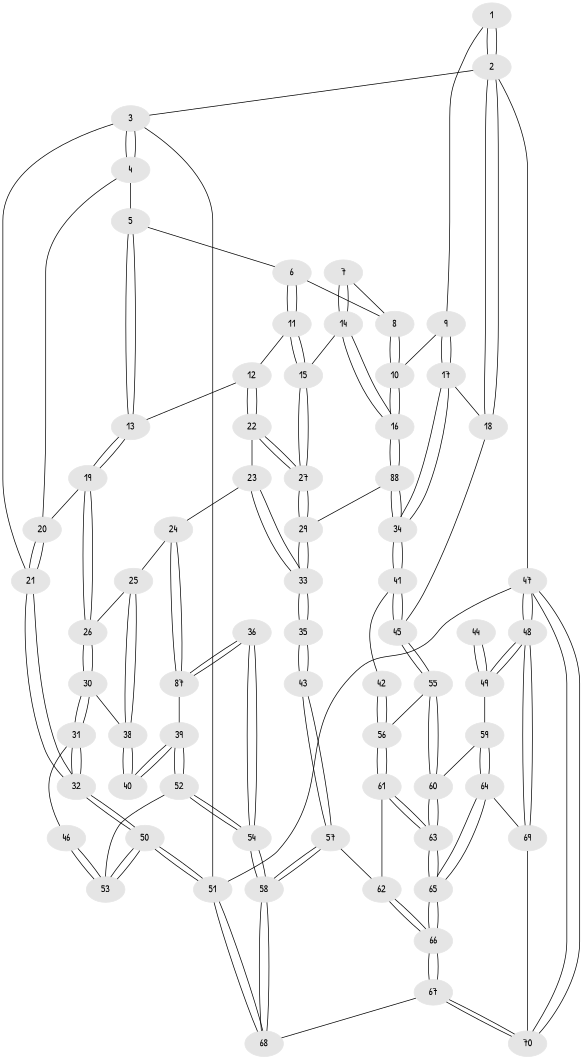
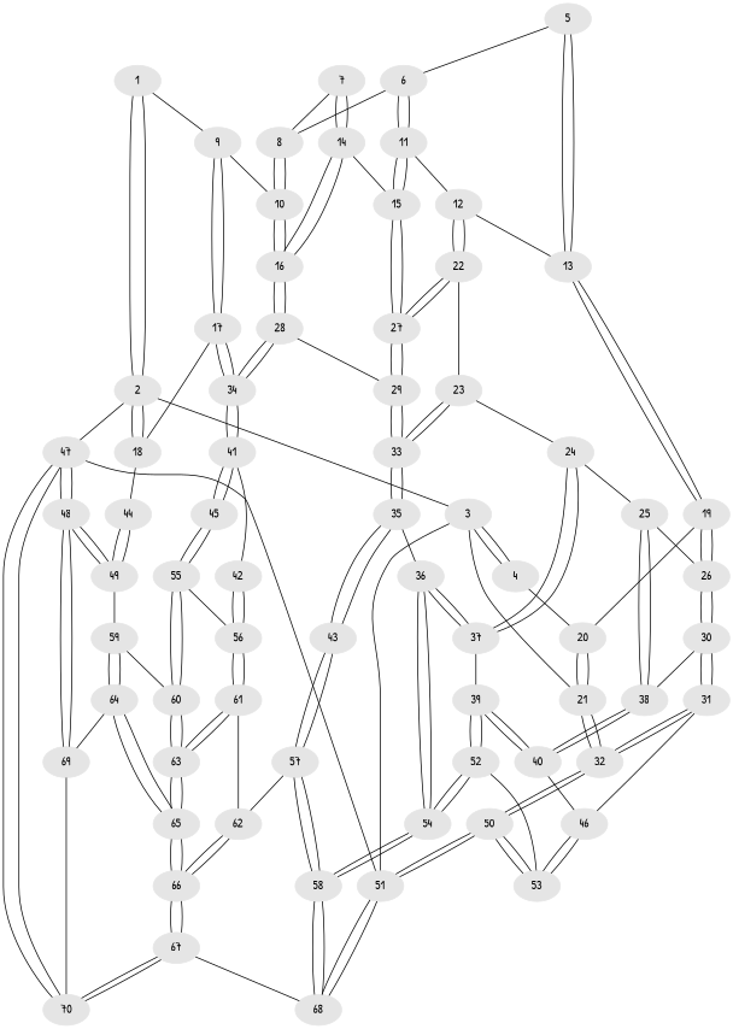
  graph {
    fontname="Patrick Hand"
    node [color=gray90 fontname="Patrick Hand" style=filled]
    edge [fontname="Patrick Hand"]
    1
    2
    9
    3
    18
    47
    10
    17
    4
    21
    51
    44
    48
    70
    5
    20
    32
    68
    6
    13
    11
    8
    19
    7
    14
    12
    15
    16
    34
-   28 [label=88]
+   28
    22
    27
    23
    26
    29
    41
    49
    30
    50
    24
    33
    25
-   37 [label=87]
+   37
    35
    38
    39
    40
    31
    46
    53
    36
    43
    42
    45
    54
    57
    58
    52
    56
    55
    61
    62
    59
    60
    69
    64
    63
    66
    65
    67
    1 -- 2
    1 -- 2
    1 -- 9
    2 -- 3
    2 -- 18
    2 -- 18
    2 -- 47
    9 -- 10
    9 -- 17
    9 -- 17
    3 -- 4
    3 -- 4
    3 -- 21
    3 -- 51
-   18 -- 45
+   18 -- 44
    47 -- 51
    47 -- 48
    47 -- 48
    47 -- 70
    47 -- 70
    10 -- 16
    10 -- 16
    17 -- 18
    17 -- 34
    17 -- 34
-   4 -- 5
    4 -- 20
    21 -- 32
    21 -- 32
    51 -- 68
    51 -- 68
    44 -- 49
    44 -- 49
    48 -- 49
    48 -- 49
    48 -- 69
    48 -- 69
    5 -- 6
    5 -- 13
    5 -- 13
    20 -- 21
    20 -- 21
    32 -- 50
    32 -- 50
    6 -- 11
    6 -- 11
    6 -- 8
    13 -- 19
    13 -- 19
    11 -- 12
    11 -- 15
    11 -- 15
    8 -- 10
    8 -- 10
    19 -- 20
    19 -- 26
    19 -- 26
    7 -- 8
    7 -- 14
    7 -- 14
    14 -- 15
    14 -- 16
    14 -- 16
    12 -- 13
    12 -- 22
    12 -- 22
    15 -- 27
    15 -- 27
    16 -- 28
    16 -- 28
    34 -- 41
    34 -- 41
    28 -- 34
    28 -- 34
    28 -- 29
    22 -- 27
    22 -- 27
    22 -- 23
    27 -- 29
    27 -- 29
    23 -- 24
    23 -- 33
    23 -- 33
    26 -- 30
    26 -- 30
    29 -- 33
    29 -- 33
    41 -- 42
    41 -- 45
    41 -- 45
    49 -- 59
    30 -- 38
    30 -- 31
    30 -- 31
    50 -- 51
    50 -- 51
    50 -- 53
    50 -- 53
    24 -- 25
    24 -- 37
    24 -- 37
    33 -- 35
    33 -- 35
    25 -- 26
    25 -- 38
    25 -- 38
    37 -- 39
+   35 -- 36
    35 -- 43
    35 -- 43
    38 -- 40
    38 -- 40
    39 -- 40
    39 -- 40
    39 -- 52
    39 -- 52
+   40 -- 46
    31 -- 32
    31 -- 32
    31 -- 46
    46 -- 53
    46 -- 53
    36 -- 37
    36 -- 37
    36 -- 54
    36 -- 54
    43 -- 57
    43 -- 57
    42 -- 56
    42 -- 56
    45 -- 55
    45 -- 55
    54 -- 58
    54 -- 58
    57 -- 58
    57 -- 58
    57 -- 62
    58 -- 68
    58 -- 68
    52 -- 53
    52 -- 54
    52 -- 54
    56 -- 61
    56 -- 61
    55 -- 56
    55 -- 60
    55 -- 60
    61 -- 62
    61 -- 63
    61 -- 63
    62 -- 66
    62 -- 66
    59 -- 60
    59 -- 64
    59 -- 64
    60 -- 63
    60 -- 63
    69 -- 70
    64 -- 69
    64 -- 65
    64 -- 65
    63 -- 65
    63 -- 65
    66 -- 67
    66 -- 67
    65 -- 66
    65 -- 66
    67 -- 70
    67 -- 70
    67 -- 68
  }
